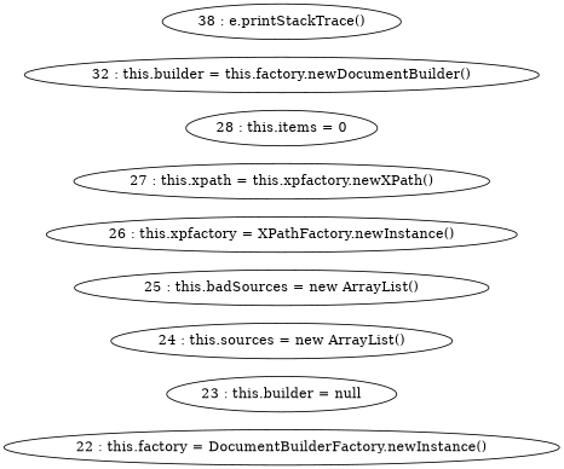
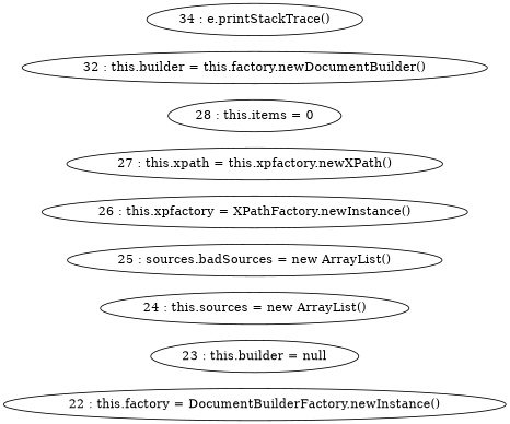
  digraph {
    rankdir=LR
    "22 : this.factory = DocumentBuilderFactory.newInstance()"
    "23 : this.builder = null"
    "24 : this.sources = new ArrayList()"
-   "25 : this.badSources = new ArrayList()"
+   "25 : this.badSources = new ArrayList()" [label="25 : sources.badSources = new ArrayList()"]
    "26 : this.xpfactory = XPathFactory.newInstance()"
    "27 : this.xpath = this.xpfactory.newXPath()"
    "28 : this.items = 0"
    "32 : this.builder = this.factory.newDocumentBuilder()"
-   "34 : e.printStackTrace()" [label="38 : e.printStackTrace()"]
+   "34 : e.printStackTrace()"
  }
